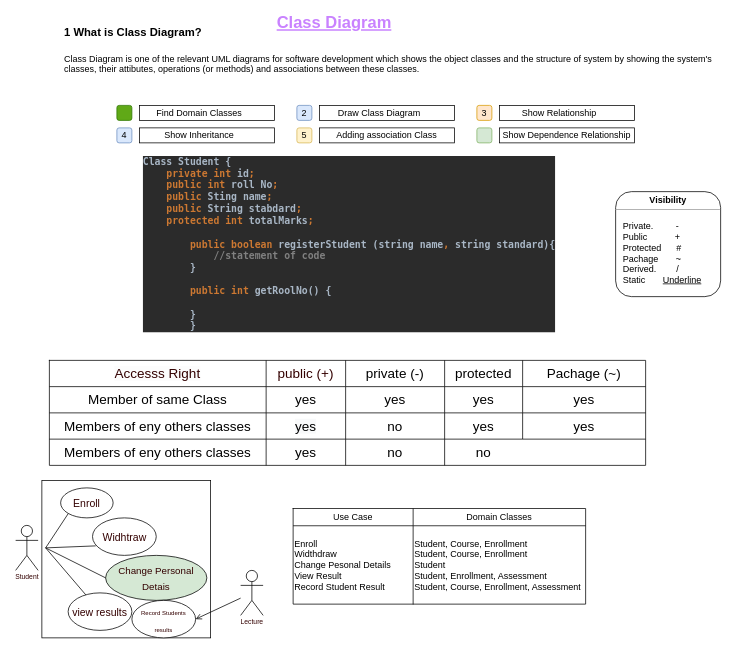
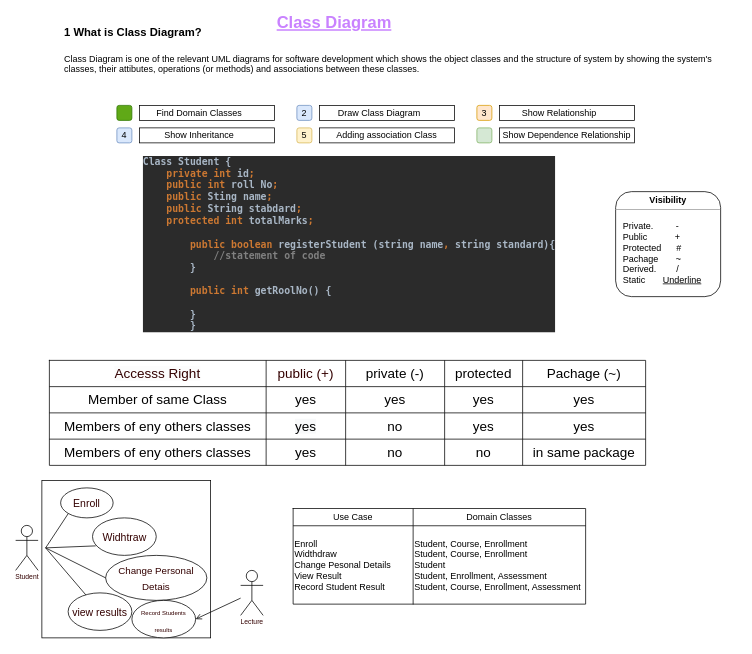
  <mxCell id="0" />
  <mxCell id="1" parent="0" />
  <mxCell id="2" value="" style="rounded=0;whiteSpace=wrap;html=1;fontSize=18;fontColor=#330000;" vertex="1" parent="1"><mxGeometry x="55" y="640" width="225" height="210" as="geometry" /></mxCell>
  <mxCell id="3" value="" style="rounded=0;whiteSpace=wrap;html=1;" vertex="1" parent="1"><mxGeometry x="185" y="140" width="180" height="20" as="geometry" /></mxCell>
  <mxCell id="4" value="Find Domain Classes" style="text;html=1;strokeColor=none;fillColor=none;align=center;verticalAlign=middle;whiteSpace=wrap;rounded=0;" vertex="1" parent="1"><mxGeometry x="205" y="140" width="120" height="20" as="geometry" /></mxCell>
  <mxCell id="5" value="" style="rounded=1;whiteSpace=wrap;html=1;fillColor=#60a917;strokeColor=#2D7600;fontColor=#ffffff;" vertex="1" parent="1"><mxGeometry x="155" y="140" width="20" height="20" as="geometry" /></mxCell>
  <mxCell id="6" value="" style="rounded=0;whiteSpace=wrap;html=1;" vertex="1" parent="1"><mxGeometry x="185" y="170" width="180" height="20" as="geometry" /></mxCell>
  <mxCell id="7" value="Show Inheritance" style="text;html=1;strokeColor=none;fillColor=none;align=center;verticalAlign=middle;whiteSpace=wrap;rounded=0;" vertex="1" parent="1"><mxGeometry x="205" y="170" width="120" height="20" as="geometry" /></mxCell>
  <mxCell id="8" value="" style="rounded=1;whiteSpace=wrap;html=1;fillColor=#dae8fc;strokeColor=#6c8ebf;" vertex="1" parent="1"><mxGeometry x="155" y="170" width="20" height="20" as="geometry" /></mxCell>
  <mxCell id="9" value="4" style="text;html=1;align=center;verticalAlign=middle;whiteSpace=wrap;rounded=0;" vertex="1" parent="1"><mxGeometry x="155" y="170" width="20" height="20" as="geometry" /></mxCell>
  <mxCell id="10" value="" style="rounded=0;whiteSpace=wrap;html=1;" vertex="1" parent="1"><mxGeometry x="425" y="140" width="180" height="20" as="geometry" /></mxCell>
  <mxCell id="11" value="Draw Class Diagram" style="text;html=1;strokeColor=none;fillColor=none;align=center;verticalAlign=middle;whiteSpace=wrap;rounded=0;" vertex="1" parent="1"><mxGeometry x="445" y="140" width="120" height="20" as="geometry" /></mxCell>
  <mxCell id="12" value="" style="rounded=1;whiteSpace=wrap;html=1;fillColor=#dae8fc;strokeColor=#6c8ebf;" vertex="1" parent="1"><mxGeometry x="395" y="140" width="20" height="20" as="geometry" /></mxCell>
  <mxCell id="13" value="2" style="text;html=1;align=center;verticalAlign=middle;whiteSpace=wrap;rounded=0;" vertex="1" parent="1"><mxGeometry x="395" y="140" width="20" height="20" as="geometry" /></mxCell>
  <mxCell id="14" value="" style="rounded=0;whiteSpace=wrap;html=1;" vertex="1" parent="1"><mxGeometry x="425" y="170" width="180" height="20" as="geometry" /></mxCell>
  <mxCell id="15" value="Adding association Class" style="text;html=1;strokeColor=none;fillColor=none;align=center;verticalAlign=middle;whiteSpace=wrap;rounded=0;" vertex="1" parent="1"><mxGeometry x="425" y="170" width="180" height="20" as="geometry" /></mxCell>
  <mxCell id="16" value="" style="rounded=1;whiteSpace=wrap;html=1;fillColor=#fff2cc;strokeColor=#d6b656;" vertex="1" parent="1"><mxGeometry x="395" y="170" width="20" height="20" as="geometry" /></mxCell>
  <mxCell id="17" value="5" style="text;html=1;align=center;verticalAlign=middle;whiteSpace=wrap;rounded=0;" vertex="1" parent="1"><mxGeometry x="395" y="170" width="20" height="20" as="geometry" /></mxCell>
  <mxCell id="18" value="" style="rounded=0;whiteSpace=wrap;html=1;" vertex="1" parent="1"><mxGeometry x="665" y="140" width="180" height="20" as="geometry" /></mxCell>
  <mxCell id="19" value="Show Relationship" style="text;html=1;strokeColor=none;fillColor=none;align=center;verticalAlign=middle;whiteSpace=wrap;rounded=0;" vertex="1" parent="1"><mxGeometry x="685" y="140" width="120" height="20" as="geometry" /></mxCell>
  <mxCell id="20" value="" style="rounded=1;whiteSpace=wrap;html=1;fillColor=#ffe6cc;strokeColor=#d79b00;" vertex="1" parent="1"><mxGeometry x="635" y="140" width="20" height="20" as="geometry" /></mxCell>
  <mxCell id="21" value="3" style="text;html=1;align=center;verticalAlign=middle;whiteSpace=wrap;rounded=0;" vertex="1" parent="1"><mxGeometry x="635" y="140" width="20" height="20" as="geometry" /></mxCell>
  <mxCell id="22" value="" style="rounded=0;whiteSpace=wrap;html=1;" vertex="1" parent="1"><mxGeometry x="665" y="170" width="180" height="20" as="geometry" /></mxCell>
  <mxCell id="23" value="Show Dependence Relationship" style="text;html=1;strokeColor=none;fillColor=none;align=center;verticalAlign=middle;whiteSpace=wrap;rounded=0;" vertex="1" parent="1"><mxGeometry x="665" y="170" width="180" height="20" as="geometry" /></mxCell>
  <mxCell id="24" value="" style="rounded=1;whiteSpace=wrap;html=1;fillColor=#d5e8d4;strokeColor=#82b366;" vertex="1" parent="1"><mxGeometry x="635" y="170" width="20" height="20" as="geometry" /></mxCell>
  <mxCell id="25" value="&lt;h1&gt;&lt;font style=&quot;font-size: 15px&quot;&gt;1 What is Class Diagram?&amp;nbsp;&lt;/font&gt;&lt;/h1&gt;&lt;p&gt;&lt;span style=&quot;text-align: center&quot;&gt;Class Diagram is one of the relevant UML diagrams for software development which shows the object classes and the structure of system by showing the system's classes, their attibutes, operations (or methods) and associations between these classes.&lt;/span&gt;&lt;br&gt;&lt;/p&gt;" style="text;html=1;strokeColor=none;fillColor=none;spacing=5;spacingTop=-20;whiteSpace=wrap;overflow=hidden;rounded=0;" vertex="1" parent="1"><mxGeometry x="80" y="20" width="900" height="90" as="geometry" /></mxCell>
  <mxCell id="26" value="Class Diagram" style="text;html=1;align=center;verticalAlign=middle;whiteSpace=wrap;rounded=0;fontSize=22;fontStyle=5;fontColor=#C982FF;" vertex="1" parent="1"><mxGeometry x="360" y="20" width="170" height="20" as="geometry" /></mxCell>
  <mxCell id="27" value="&lt;h1 style=&quot;font-size: 18px&quot;&gt;&lt;pre style=&quot;background-color: #2b2b2b ; color: #a9b7c6 ; font-family: &amp;#34;jetbrains mono&amp;#34; , monospace ; font-size: 9.8pt&quot;&gt;Class Student {&lt;br&gt;    &lt;span style=&quot;color: #cc7832&quot;&gt;private int &lt;/span&gt;id&lt;span style=&quot;color: #cc7832&quot;&gt;;&lt;br&gt;&lt;/span&gt;&lt;span style=&quot;color: #cc7832&quot;&gt;    public int &lt;/span&gt;roll No&lt;span style=&quot;color: #cc7832&quot;&gt;;&lt;br&gt;&lt;/span&gt;&lt;span style=&quot;color: #cc7832&quot;&gt;    public &lt;/span&gt;Sting name&lt;span style=&quot;color: #cc7832&quot;&gt;;&lt;br&gt;&lt;/span&gt;&lt;span style=&quot;color: #cc7832&quot;&gt;    public &lt;/span&gt;String stabdard&lt;span style=&quot;color: #cc7832&quot;&gt;;&lt;br&gt;&lt;/span&gt;&lt;span style=&quot;color: #cc7832&quot;&gt;    protected int &lt;/span&gt;totalMarks&lt;span style=&quot;color: #cc7832&quot;&gt;;&lt;br&gt;&lt;/span&gt;&lt;span style=&quot;color: #cc7832&quot;&gt;        &lt;br&gt;&lt;/span&gt;&lt;span style=&quot;color: #cc7832&quot;&gt;        public boolean &lt;/span&gt;registerStudent (string name&lt;span style=&quot;color: #cc7832&quot;&gt;, &lt;/span&gt;string standard){&lt;br&gt;            &lt;span style=&quot;color: #808080&quot;&gt;//statement of code&lt;br&gt;&lt;/span&gt;&lt;span style=&quot;color: #808080&quot;&gt;        &lt;/span&gt;}&lt;br&gt;        &lt;br&gt;        &lt;span style=&quot;color: #cc7832&quot;&gt;public int &lt;/span&gt;getRoolNo() {&lt;br&gt;            &lt;br&gt;        }&lt;br&gt;        }&lt;/pre&gt;&lt;/h1&gt;" style="text;html=1;strokeColor=none;fillColor=none;spacing=0;spacingTop=0;whiteSpace=wrap;overflow=hidden;rounded=0;fontSize=18;fontColor=#330000;" vertex="1" parent="1"><mxGeometry x="190" y="190" width="550" height="270" as="geometry" /></mxCell>
  <mxCell id="28" value="&lt;p style=&quot;margin: 0px ; margin-top: 4px ; text-align: center&quot;&gt;&lt;b&gt;Visibility&lt;/b&gt;&lt;/p&gt;&lt;hr size=&quot;1&quot;&gt;&lt;div style=&quot;height: 2px&quot;&gt;&lt;br&gt;&lt;/div&gt;&lt;div style=&quot;height: 2px&quot;&gt;&amp;nbsp;&lt;/div&gt;&lt;div style=&quot;height: 2px&quot;&gt;&lt;br&gt;&lt;/div&gt;&lt;div style=&quot;height: 2px&quot;&gt;&amp;nbsp; &amp;nbsp;&lt;/div&gt;&lt;div style=&quot;height: 2px&quot;&gt;&lt;span style=&quot;text-align: center&quot;&gt;&amp;nbsp; &amp;nbsp;Private.&amp;nbsp; &amp;nbsp; &amp;nbsp; &amp;nbsp; &amp;nbsp;-&lt;/span&gt;&lt;br style=&quot;text-align: center&quot;&gt;&lt;span style=&quot;text-align: center&quot;&gt;&amp;nbsp; &amp;nbsp;Public&amp;nbsp; &amp;nbsp; &amp;nbsp; &amp;nbsp; &amp;nbsp; &amp;nbsp;+&lt;/span&gt;&lt;br style=&quot;text-align: center&quot;&gt;&lt;span style=&quot;text-align: center&quot;&gt;&amp;nbsp; &amp;nbsp;Protected&amp;nbsp; &amp;nbsp; &amp;nbsp; #&lt;/span&gt;&lt;br style=&quot;text-align: center&quot;&gt;&lt;span style=&quot;text-align: center&quot;&gt;&amp;nbsp; &amp;nbsp;Pachage&amp;nbsp; &amp;nbsp; &amp;nbsp; &amp;nbsp;~&lt;/span&gt;&lt;br style=&quot;text-align: center&quot;&gt;&lt;span style=&quot;text-align: center&quot;&gt;&amp;nbsp; &amp;nbsp;Derived.&amp;nbsp; &amp;nbsp; &amp;nbsp; &amp;nbsp; /&lt;/span&gt;&lt;br style=&quot;text-align: center&quot;&gt;&lt;span style=&quot;text-align: center&quot;&gt;&amp;nbsp; &amp;nbsp;Static&amp;nbsp; &amp;nbsp; &amp;nbsp; &amp;nbsp;&lt;/span&gt;&lt;u style=&quot;text-align: center&quot;&gt;Underline&lt;/u&gt;&lt;br&gt;&lt;/div&gt;" style="verticalAlign=top;align=left;overflow=fill;fontSize=12;fontFamily=Helvetica;html=1;rounded=1;" vertex="1" parent="1"><mxGeometry x="820" y="255" width="140" height="140" as="geometry" /></mxCell>
  <mxCell id="29" value="" style="shape=table;html=1;whiteSpace=wrap;startSize=0;container=1;collapsible=0;childLayout=tableLayout;" vertex="1" parent="1"><mxGeometry x="65" y="480" width="795" height="140" as="geometry" /></mxCell>
  <mxCell id="30" value="" style="shape=partialRectangle;html=1;whiteSpace=wrap;collapsible=0;dropTarget=0;pointerEvents=0;fillColor=none;top=0;left=0;bottom=0;right=0;points=[[0,0.5],[1,0.5]];portConstraint=eastwest;" vertex="1" parent="29"><mxGeometry width="795" height="35" as="geometry" /></mxCell>
  <mxCell id="31" value="&lt;span style=&quot;font-size: 18px ; text-align: -webkit-left ; background-color: rgb(252 , 252 , 252)&quot;&gt;&lt;font color=&quot;#330000&quot;&gt;Accesss Right&lt;/font&gt;&lt;/span&gt;" style="shape=partialRectangle;html=1;whiteSpace=wrap;connectable=0;overflow=hidden;fillColor=none;top=0;left=0;bottom=0;right=0;" vertex="1" parent="30"><mxGeometry width="289" height="35" as="geometry" /></mxCell>
  <mxCell id="32" value="&lt;span style=&quot;font-size: 18px ; text-align: -webkit-left ; background-color: rgb(255 , 255 , 255)&quot;&gt;&lt;font color=&quot;#330000&quot;&gt;public (+)&lt;/font&gt;&lt;/span&gt;" style="shape=partialRectangle;html=1;whiteSpace=wrap;connectable=0;overflow=hidden;fillColor=none;top=0;left=0;bottom=0;right=0;" vertex="1" parent="30"><mxGeometry x="289" width="106" height="35" as="geometry" /></mxCell>
  <mxCell id="33" value="&lt;font style=&quot;font-size: 18px&quot;&gt;private (-)&lt;/font&gt;" style="shape=partialRectangle;html=1;whiteSpace=wrap;connectable=0;overflow=hidden;fillColor=none;top=0;left=0;bottom=0;right=0;" vertex="1" parent="30"><mxGeometry x="395" width="132" height="35" as="geometry" /></mxCell>
  <mxCell id="34" value="&lt;font style=&quot;font-size: 18px&quot;&gt;protected&lt;/font&gt;" style="shape=partialRectangle;html=1;whiteSpace=wrap;connectable=0;overflow=hidden;fillColor=none;top=0;left=0;bottom=0;right=0;" vertex="1" parent="30"><mxGeometry x="527" width="104" height="35" as="geometry" /></mxCell>
  <mxCell id="35" value="&lt;font style=&quot;font-size: 18px&quot;&gt;Pachage (~)&lt;/font&gt;" style="shape=partialRectangle;html=1;whiteSpace=wrap;connectable=0;overflow=hidden;fillColor=none;top=0;left=0;bottom=0;right=0;" vertex="1" parent="30"><mxGeometry x="631" width="164" height="35" as="geometry" /></mxCell>
  <mxCell id="36" value="" style="shape=partialRectangle;html=1;whiteSpace=wrap;collapsible=0;dropTarget=0;pointerEvents=0;fillColor=none;top=0;left=0;bottom=0;right=0;points=[[0,0.5],[1,0.5]];portConstraint=eastwest;" vertex="1" parent="29"><mxGeometry y="35" width="795" height="35" as="geometry" /></mxCell>
  <mxCell id="37" value="&lt;span style=&quot;font-size: 18px ; text-align: left&quot;&gt;Member of same Class&lt;/span&gt;" style="shape=partialRectangle;html=1;whiteSpace=wrap;connectable=0;overflow=hidden;fillColor=none;top=0;left=0;bottom=0;right=0;" vertex="1" parent="36"><mxGeometry width="289" height="35" as="geometry" /></mxCell>
  <mxCell id="38" value="&lt;font style=&quot;font-size: 18px&quot;&gt;yes&lt;/font&gt;" style="shape=partialRectangle;html=1;whiteSpace=wrap;connectable=0;overflow=hidden;fillColor=none;top=0;left=0;bottom=0;right=0;" vertex="1" parent="36"><mxGeometry x="289" width="106" height="35" as="geometry" /></mxCell>
  <mxCell id="39" value="&lt;span style=&quot;font-size: 18px&quot;&gt;yes&lt;/span&gt;" style="shape=partialRectangle;html=1;whiteSpace=wrap;connectable=0;overflow=hidden;fillColor=none;top=0;left=0;bottom=0;right=0;" vertex="1" parent="36"><mxGeometry x="395" width="132" height="35" as="geometry" /></mxCell>
  <mxCell id="40" value="&lt;span style=&quot;font-size: 18px&quot;&gt;yes&lt;/span&gt;" style="shape=partialRectangle;html=1;whiteSpace=wrap;connectable=0;overflow=hidden;fillColor=none;top=0;left=0;bottom=0;right=0;" vertex="1" parent="36"><mxGeometry x="527" width="104" height="35" as="geometry" /></mxCell>
  <mxCell id="41" value="&lt;span style=&quot;font-size: 18px&quot;&gt;yes&lt;/span&gt;" style="shape=partialRectangle;html=1;whiteSpace=wrap;connectable=0;overflow=hidden;fillColor=none;top=0;left=0;bottom=0;right=0;" vertex="1" parent="36"><mxGeometry x="631" width="164" height="35" as="geometry" /></mxCell>
  <mxCell id="42" value="" style="shape=partialRectangle;html=1;whiteSpace=wrap;collapsible=0;dropTarget=0;pointerEvents=0;fillColor=none;top=0;left=0;bottom=0;right=0;points=[[0,0.5],[1,0.5]];portConstraint=eastwest;" vertex="1" parent="29"><mxGeometry y="70" width="795" height="35" as="geometry" /></mxCell>
  <mxCell id="43" value="&lt;span style=&quot;font-size: 18px ; text-align: left&quot;&gt;Members of eny others classes&lt;/span&gt;" style="shape=partialRectangle;html=1;whiteSpace=wrap;connectable=0;overflow=hidden;fillColor=none;top=0;left=0;bottom=0;right=0;" vertex="1" parent="42"><mxGeometry width="289" height="35" as="geometry" /></mxCell>
  <mxCell id="44" value="&lt;meta charset=&quot;utf-8&quot;&gt;&lt;span style=&quot;color: rgb(0, 0, 0); font-family: helvetica; font-size: 18px; font-style: normal; font-weight: 400; letter-spacing: normal; text-align: center; text-indent: 0px; text-transform: none; word-spacing: 0px; background-color: rgb(248, 249, 250); display: inline; float: none;&quot;&gt;yes&lt;/span&gt;" style="shape=partialRectangle;html=1;whiteSpace=wrap;connectable=0;overflow=hidden;fillColor=none;top=0;left=0;bottom=0;right=0;" vertex="1" parent="42"><mxGeometry x="289" width="106" height="35" as="geometry" /></mxCell>
  <mxCell id="45" value="&lt;font style=&quot;font-size: 18px&quot;&gt;no&lt;/font&gt;" style="shape=partialRectangle;html=1;whiteSpace=wrap;connectable=0;overflow=hidden;fillColor=none;top=0;left=0;bottom=0;right=0;" vertex="1" parent="42"><mxGeometry x="395" width="132" height="35" as="geometry" /></mxCell>
  <mxCell id="46" value="&lt;span style=&quot;font-size: 18px&quot;&gt;yes&lt;/span&gt;" style="shape=partialRectangle;html=1;whiteSpace=wrap;connectable=0;overflow=hidden;fillColor=none;top=0;left=0;bottom=0;right=0;" vertex="1" parent="42"><mxGeometry x="527" width="104" height="35" as="geometry" /></mxCell>
  <mxCell id="47" value="&lt;span style=&quot;font-size: 18px&quot;&gt;yes&lt;/span&gt;" style="shape=partialRectangle;html=1;whiteSpace=wrap;connectable=0;overflow=hidden;fillColor=none;top=0;left=0;bottom=0;right=0;" vertex="1" parent="42"><mxGeometry x="631" width="164" height="35" as="geometry" /></mxCell>
  <mxCell id="48" value="" style="shape=partialRectangle;html=1;whiteSpace=wrap;collapsible=0;dropTarget=0;pointerEvents=0;fillColor=none;top=0;left=0;bottom=0;right=0;points=[[0,0.5],[1,0.5]];portConstraint=eastwest;" vertex="1" parent="29"><mxGeometry y="105" width="795" height="35" as="geometry" /></mxCell>
  <mxCell id="49" value="&lt;span style=&quot;font-size: 18px ; text-align: left&quot;&gt;Members of eny others classes&lt;/span&gt;" style="shape=partialRectangle;html=1;whiteSpace=wrap;connectable=0;overflow=hidden;fillColor=none;top=0;left=0;bottom=0;right=0;" vertex="1" parent="48"><mxGeometry width="289" height="35" as="geometry" /></mxCell>
  <mxCell id="50" value="&lt;span style=&quot;font-size: 18px&quot;&gt;yes&lt;/span&gt;" style="shape=partialRectangle;html=1;whiteSpace=wrap;connectable=0;overflow=hidden;fillColor=none;top=0;left=0;bottom=0;right=0;" vertex="1" parent="48"><mxGeometry x="289" width="106" height="35" as="geometry" /></mxCell>
  <mxCell id="51" value="&lt;span style=&quot;font-size: 18px&quot;&gt;no&lt;/span&gt;" style="shape=partialRectangle;html=1;whiteSpace=wrap;connectable=0;overflow=hidden;fillColor=none;top=0;left=0;bottom=0;right=0;" vertex="1" parent="48"><mxGeometry x="395" width="132" height="35" as="geometry" /></mxCell>
  <mxCell id="52" value="&lt;span style=&quot;font-size: 18px&quot;&gt;no&lt;/span&gt;" style="shape=partialRectangle;html=1;whiteSpace=wrap;connectable=0;overflow=hidden;fillColor=none;top=0;left=0;bottom=0;right=0;" vertex="1" parent="48"><mxGeometry x="527" width="104" height="35" as="geometry" /></mxCell>
+ <mxCell id="53" value="&lt;span style=&quot;font-size: 18px&quot;&gt;in same package&lt;/span&gt;" style="shape=partialRectangle;html=1;whiteSpace=wrap;connectable=0;overflow=hidden;fillColor=none;top=0;left=0;bottom=0;right=0;" vertex="1" parent="48"><mxGeometry x="631" width="164" height="35" as="geometry" /></mxCell>
  <mxCell id="54" value="&lt;font style=&quot;font-size: 9px&quot;&gt;Student&lt;/font&gt;" style="shape=umlActor;verticalLabelPosition=bottom;verticalAlign=top;html=1;outlineConnect=0;fontSize=18;fontColor=#330000;spacing=-9;" vertex="1" parent="1"><mxGeometry x="20" y="700" width="30" height="60" as="geometry" /></mxCell>
  <mxCell id="55" value="&lt;font style=&quot;font-size: 14px&quot;&gt;Enroll&lt;/font&gt;" style="ellipse;whiteSpace=wrap;html=1;fontSize=18;fontColor=#330000;" vertex="1" parent="1"><mxGeometry x="80" y="650" width="70" height="40" as="geometry" /></mxCell>
  <mxCell id="56" value="&lt;font style=&quot;font-size: 14px&quot;&gt;Widhtraw&lt;/font&gt;" style="ellipse;whiteSpace=wrap;html=1;fontSize=18;fontColor=#330000;" vertex="1" parent="1"><mxGeometry x="122.5" y="690" width="85" height="50" as="geometry" /></mxCell>
- <mxCell id="57" value="&lt;font style=&quot;font-size: 13px&quot;&gt;Change Personal Detais&lt;/font&gt;" style="ellipse;whiteSpace=wrap;html=1;fontSize=18;fontColor=#330000;fillColor=#d5e8d4;" vertex="1" parent="1"><mxGeometry x="140" y="740" width="135" height="60" as="geometry" /></mxCell>
+ <mxCell id="57" value="&lt;font style=&quot;font-size: 13px&quot;&gt;Change Personal Detais&lt;/font&gt;" style="ellipse;whiteSpace=wrap;html=1;fontSize=18;fontColor=#330000;" vertex="1" parent="1"><mxGeometry x="140" y="740" width="135" height="60" as="geometry" /></mxCell>
  <mxCell id="58" value="&lt;font style=&quot;font-size: 14px&quot;&gt;view results&lt;/font&gt;" style="ellipse;whiteSpace=wrap;html=1;fontSize=18;fontColor=#330000;" vertex="1" parent="1"><mxGeometry x="90" y="790" width="85" height="50" as="geometry" /></mxCell>
  <mxCell id="59" value="" style="endArrow=none;html=1;fontSize=18;fontColor=#330000;entryX=0;entryY=1;entryDx=0;entryDy=0;" edge="1" parent="1" target="55"><mxGeometry width="50" height="50" relative="1" as="geometry"><mxPoint x="60" y="730" as="sourcePoint" /><mxPoint x="710" y="470" as="targetPoint" /></mxGeometry></mxCell>
  <mxCell id="60" value="" style="endArrow=none;html=1;fontSize=18;fontColor=#330000;entryX=0.051;entryY=0.747;entryDx=0;entryDy=0;entryPerimeter=0;" edge="1" parent="1" target="56"><mxGeometry width="50" height="50" relative="1" as="geometry"><mxPoint x="60" y="730" as="sourcePoint" /><mxPoint x="100.251" y="694.142" as="targetPoint" /></mxGeometry></mxCell>
  <mxCell id="61" value="" style="endArrow=none;html=1;fontSize=18;fontColor=#330000;entryX=0;entryY=0.5;entryDx=0;entryDy=0;" edge="1" parent="1" target="57"><mxGeometry width="50" height="50" relative="1" as="geometry"><mxPoint x="60" y="730" as="sourcePoint" /><mxPoint x="164.335" y="727.35" as="targetPoint" /></mxGeometry></mxCell>
  <mxCell id="62" value="" style="endArrow=none;html=1;fontSize=18;fontColor=#330000;" edge="1" parent="1" target="58"><mxGeometry width="50" height="50" relative="1" as="geometry"><mxPoint x="60" y="730" as="sourcePoint" /><mxPoint x="185" y="770" as="targetPoint" /><Array as="points" /></mxGeometry></mxCell>
  <mxCell id="63" value="&lt;font style=&quot;font-size: 9px&quot;&gt;Lecture&lt;/font&gt;" style="shape=umlActor;verticalLabelPosition=bottom;verticalAlign=top;html=1;outlineConnect=0;fontSize=18;fontColor=#330000;spacing=-9;" vertex="1" parent="1"><mxGeometry x="320" y="760" width="30" height="60" as="geometry" /></mxCell>
  <mxCell id="64" value="&lt;font style=&quot;font-size: 8px&quot;&gt;Record Students results&lt;/font&gt;" style="ellipse;whiteSpace=wrap;html=1;fontSize=18;fontColor=#330000;spacing=1;spacingTop=0;spacingBottom=0;" vertex="1" parent="1"><mxGeometry x="175" y="800" width="85" height="50" as="geometry" /></mxCell>
  <mxCell id="65" value="" style="endArrow=open;html=1;fontSize=18;fontColor=#330000;entryX=1;entryY=0.5;entryDx=0;entryDy=0;" edge="1" parent="1" source="63" target="64"><mxGeometry width="50" height="50" relative="1" as="geometry"><mxPoint x="70" y="740" as="sourcePoint" /><mxPoint x="123.426" y="802.659" as="targetPoint" /><Array as="points" /></mxGeometry></mxCell>
  <mxCell id="66" value="" style="shape=table;html=1;whiteSpace=wrap;startSize=0;container=1;collapsible=0;childLayout=tableLayout;" vertex="1" parent="1"><mxGeometry x="390" y="677.5" width="390" height="127.5" as="geometry" /></mxCell>
  <mxCell id="67" value="" style="shape=partialRectangle;html=1;whiteSpace=wrap;collapsible=0;dropTarget=0;pointerEvents=0;fillColor=none;top=0;left=0;bottom=0;right=0;points=[[0,0.5],[1,0.5]];portConstraint=eastwest;" vertex="1" parent="66"><mxGeometry width="390" height="23" as="geometry" /></mxCell>
  <mxCell id="68" value="Use Case" style="shape=partialRectangle;html=1;whiteSpace=wrap;connectable=0;overflow=hidden;fillColor=none;top=0;left=0;bottom=0;right=0;" vertex="1" parent="67"><mxGeometry width="160" height="23" as="geometry" /></mxCell>
  <mxCell id="69" value="Domain Classes" style="shape=partialRectangle;html=1;whiteSpace=wrap;connectable=0;overflow=hidden;fillColor=none;top=0;left=0;bottom=0;right=0;" vertex="1" parent="67"><mxGeometry x="160" width="230" height="23" as="geometry" /></mxCell>
  <mxCell id="70" value="" style="shape=partialRectangle;html=1;whiteSpace=wrap;collapsible=0;dropTarget=0;pointerEvents=0;fillColor=none;top=0;left=0;bottom=0;right=0;points=[[0,0.5],[1,0.5]];portConstraint=eastwest;" vertex="1" parent="66"><mxGeometry y="23" width="390" height="105" as="geometry" /></mxCell>
  <mxCell id="71" value="Enroll&lt;br&gt;Widthdraw&lt;br&gt;Change Pesonal Details&lt;br&gt;View Result&lt;br&gt;Record Student Result" style="shape=partialRectangle;html=1;whiteSpace=wrap;connectable=0;overflow=hidden;fillColor=none;top=0;left=0;bottom=0;right=0;align=left;" vertex="1" parent="70"><mxGeometry width="160" height="105" as="geometry" /></mxCell>
  <mxCell id="72" value="Student, Course, Enrollment&lt;br&gt;Student, Course, Enrollment&lt;br&gt;Student&lt;br&gt;Student, Enrollment, Assessment&lt;br&gt;Student, Course, Enrollment, Assessment" style="shape=partialRectangle;html=1;whiteSpace=wrap;connectable=0;overflow=hidden;fillColor=none;top=0;left=0;bottom=0;right=0;align=left;" vertex="1" parent="70"><mxGeometry x="160" width="230" height="105" as="geometry" /></mxCell>
